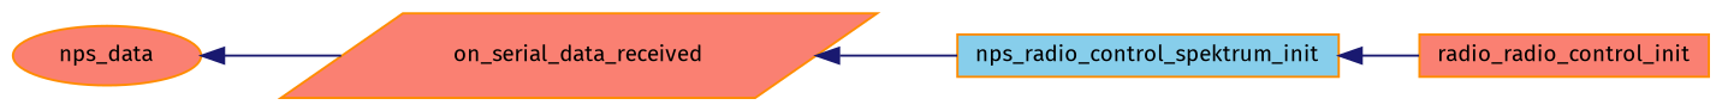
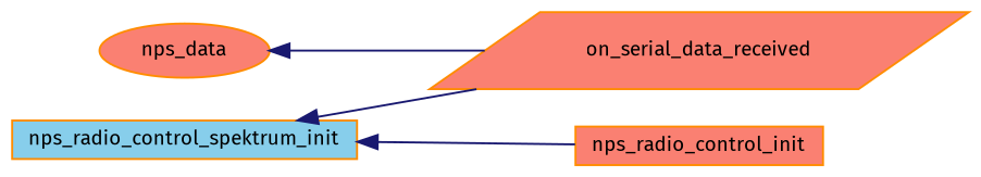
  digraph {
    fontname="Fira Sans"
    rankdir=LR
    node [color=darkorange fillcolor=salmon fontname="Fira Sans" fontsize=10 shape=box style=filled]
    edge [color=midnightblue dir=back fontname="Fira Sans" fontsize=10 labelfontname=FreeSans labelfontsize=10 style=solid]
    n1 [fontcolor=black height=0.2 label=nps_data shape=ellipse width=0.4]
    n2 [height=0.2 label=on_serial_data_received shape=parallelogram width=0.4]
    n3 [fillcolor=skyblue height=0.2 label=nps_radio_control_spektrum_init width=0.4]
-   n4 [height=0.2 label=radio_radio_control_init width=0.4]
+   n4 [height=0.2 label=nps_radio_control_init width=0.4]
    n1 -> n2
-   n2 -> n3
+   n3 -> n2
    n3 -> n4
  }
